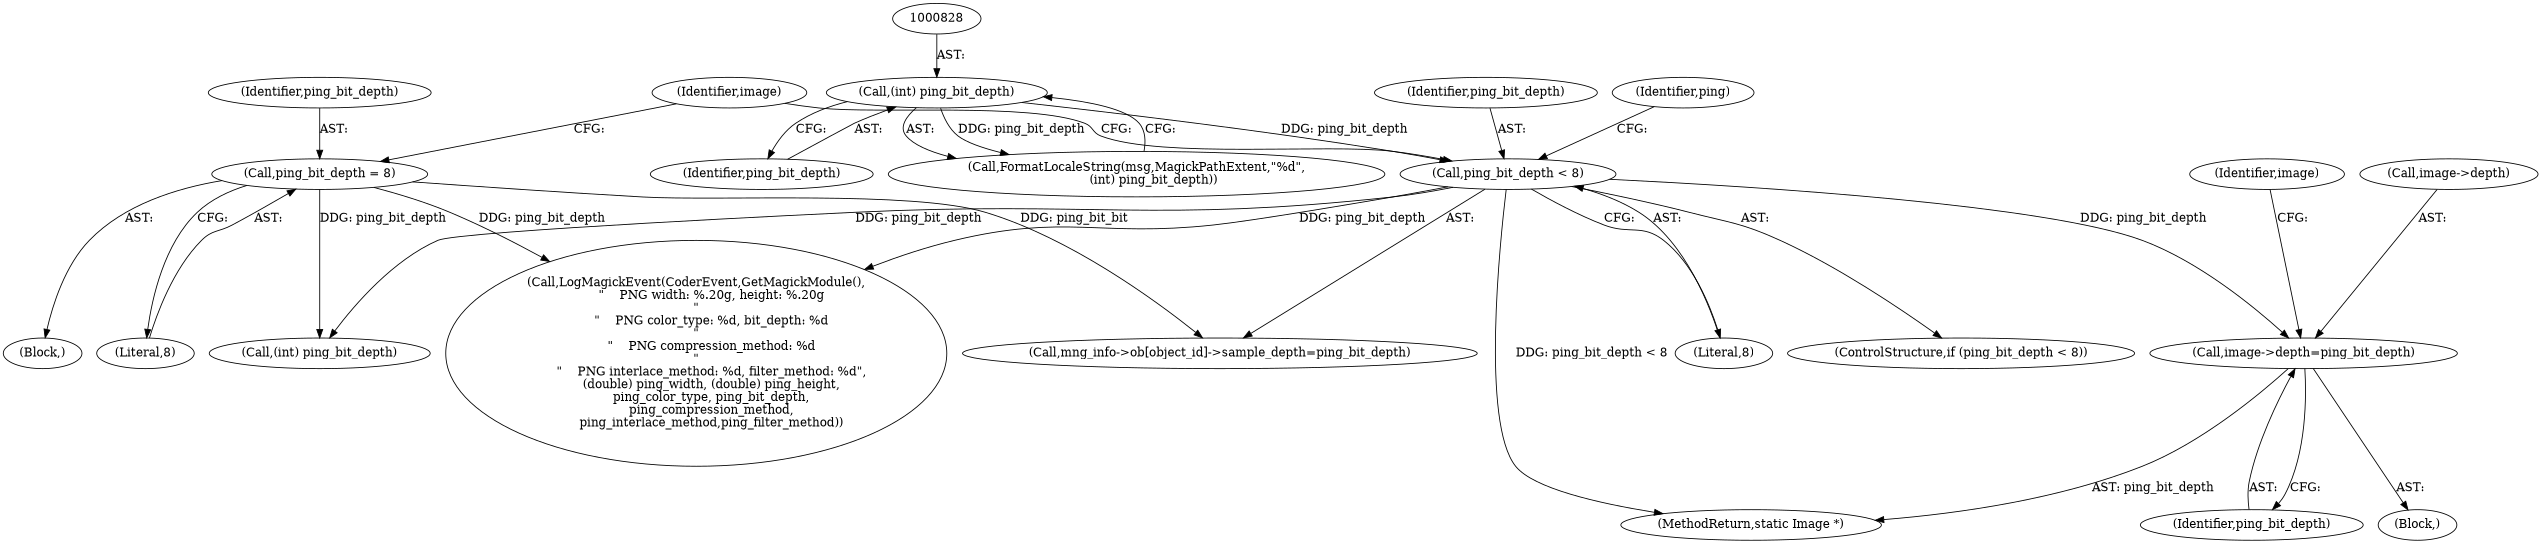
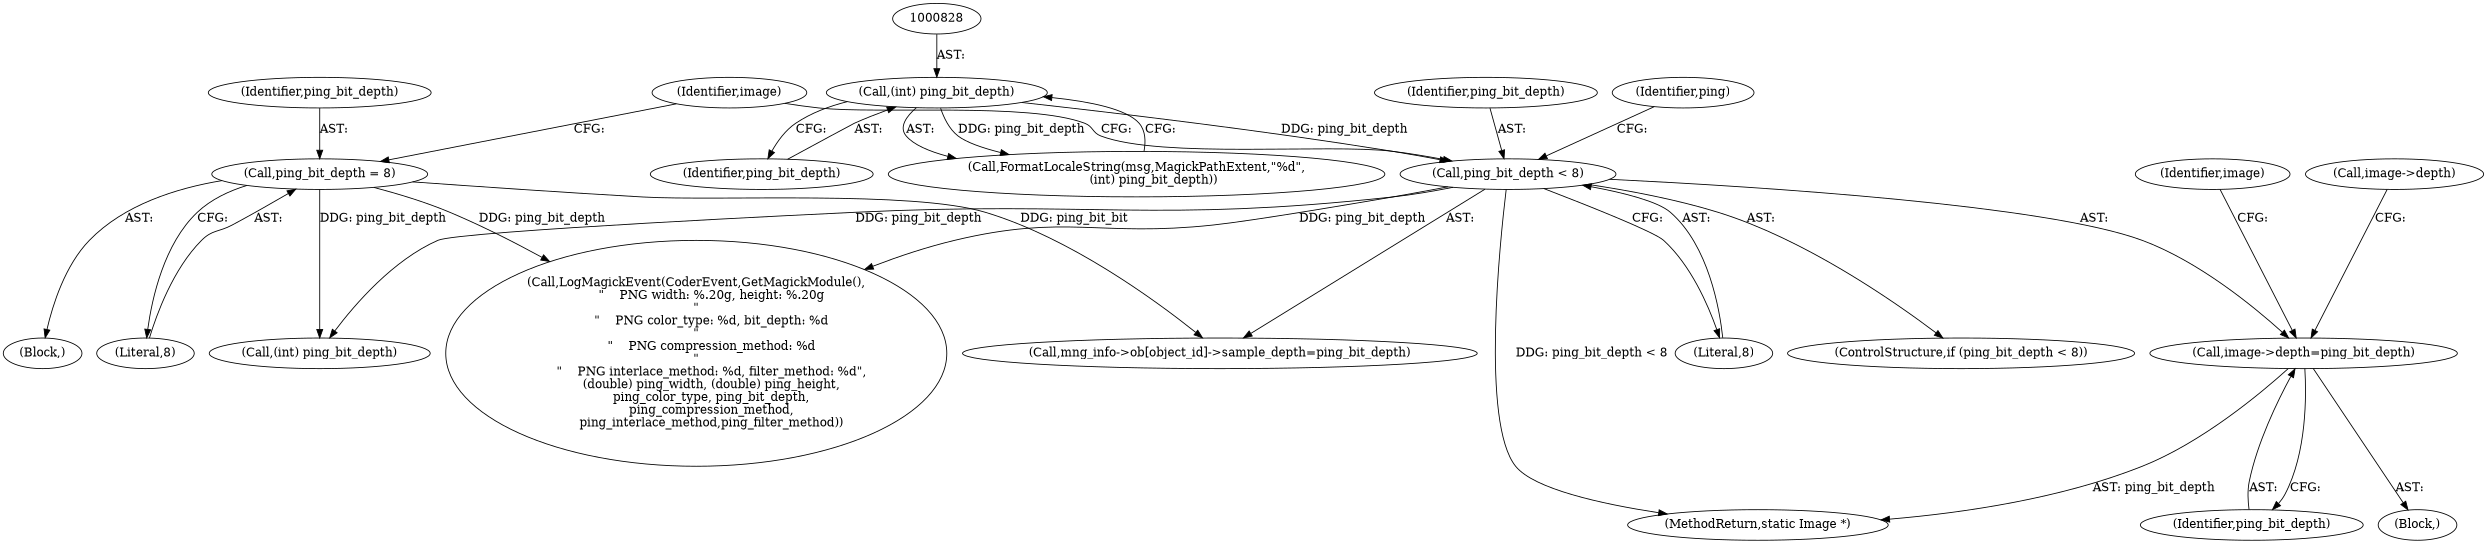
  digraph {
    n1 [label="(Call,image->depth=ping_bit_depth)"]
    n2 [label="(Block,)"]
    n3 [label="(MethodReturn,static Image *)"]
    n4 [label="(Identifier,ping_bit_depth)"]
    n5 [label="(Call,ping_bit_depth < 8)"]
    n6 [label="(Literal,8)"]
    n7 [label="(Call,LogMagickEvent(CoderEvent,GetMagickModule(),\n        \"    PNG width: %.20g, height: %.20g\n\"\n        \"    PNG color_type: %d, bit_depth: %d\n\"\n        \"    PNG compression_method: %d\n\"\n        \"    PNG interlace_method: %d, filter_method: %d\",\n        (double) ping_width, (double) ping_height,\n        ping_color_type, ping_bit_depth,\n        ping_compression_method,\n        ping_interlace_method,ping_filter_method))"]
    n8 [label="(Call,mng_info->ob[object_id]->sample_depth=ping_bit_depth)"]
    n9 [label="(Call,(int) ping_bit_depth)"]
    n10 [label="(ControlStructure,if (ping_bit_depth < 8))"]
    n11 [label="(Call,(int) ping_bit_depth)"]
    n12 [label="(Identifier,ping_bit_depth)"]
    n13 [label="(Call,FormatLocaleString(msg,MagickPathExtent,\"%d\",\n         (int) ping_bit_depth))"]
    n14 [label="(Call,ping_bit_depth = 8)"]
    n15 [label="(Block,)"]
    n16 [label="(Literal,8)"]
    n17 [label="(Identifier,image)"]
    n18 [label="(Identifier,image)"]
    n19 [label="(Call,image->depth)"]
    n20 [label="(Identifier,ping_bit_depth)"]
    n21 [label="(Identifier,ping)"]
    n22 [label="(Identifier,ping_bit_depth)"]
    1000828
    n1 -> n2 [label="AST: "]
    n1 -> n3 [label="AST: ping_bit_depth"]
    n1 -> n4 [label="CFG: "]
    n4 -> n1 [label="AST: "]
-   n5 -> n1 [label="DDG: ping_bit_depth"]
+   n5 -> n1 [label="AST: "]
    n5 -> n3 [label="DDG: ping_bit_depth < 8"]
    n5 -> n6 [label="CFG: "]
    n5 -> n7 [label="DDG: ping_bit_depth"]
    n5 -> n8 [label="AST: "]
    n5 -> n9 [label="DDG: ping_bit_depth"]
    n5 -> n10 [label="AST: "]
    n6 -> n5 [label="AST: "]
    n11 -> n5 [label="DDG: ping_bit_depth"]
    n11 -> n12 [label="CFG: "]
    n11 -> n13 [label="AST: "]
    n11 -> n13 [label="DDG: ping_bit_depth"]
    n12 -> n11 [label="AST: "]
    n13 -> n11 [label="CFG: "]
    n14 -> n7 [label="DDG: ping_bit_depth"]
    n14 -> n8 [label="DDG: ping_bit_bit"]
    n14 -> n9 [label="DDG: ping_bit_depth"]
    n14 -> n15 [label="AST: "]
    n14 -> n16 [label="CFG: "]
    n16 -> n14 [label="AST: "]
    n17 -> n5 [label="CFG: "]
    n17 -> n14 [label="CFG: "]
    n18 -> n1 [label="CFG: "]
-   n19 -> n1 [label="AST: "]
+   n19 -> n1 [label="CFG: "]
    n20 -> n14 [label="AST: "]
    n21 -> n5 [label="CFG: "]
    n22 -> n5 [label="AST: "]
    1000828 -> n11 [label="AST: "]
  }
